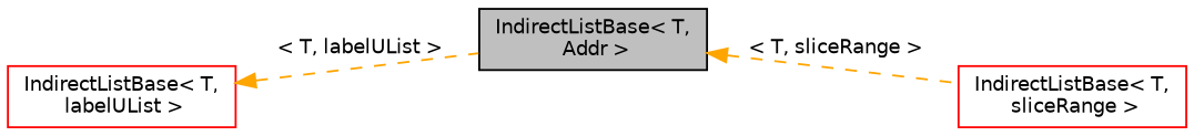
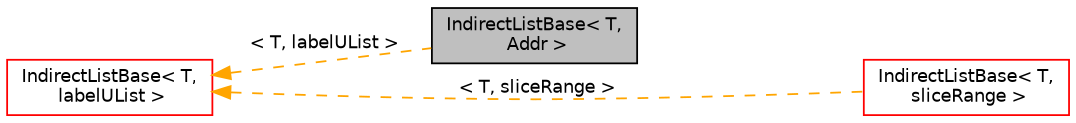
  digraph {
    rankdir=LR
    node [color=red fontname=Helvetica fontsize=10 shape=record]
    edge [color=orange dir=back fontname=Helvetica fontsize=10 labelfontname=Helvetica labelfontsize=10 style=dashed]
    n1 [color=black fillcolor=grey75 fontcolor=black height=0.2 label="IndirectListBase\< T,\l Addr \>" style=filled width=0.4]
    n2 [height=0.2 label="IndirectListBase\< T,\l sliceRange \>" width=0.4]
    n3 [height=0.2 label="IndirectListBase\< T,\l labelUList \>" width=0.4]
-   n1 -> n2 [label=" \< T, sliceRange \>"]
+   n3 -> n2 [label=" \< T, sliceRange \>"]
    n3 -> n1 [label=" \< T, labelUList \>"]
  }
